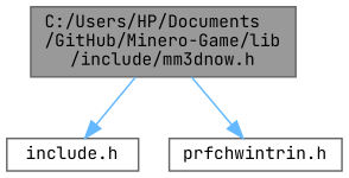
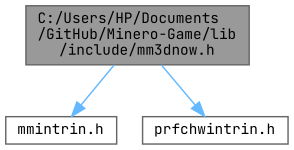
  digraph {
    fontname="JetBrains Mono"
    node [color=grey40 fillcolor=white fontname="JetBrains Mono" fontsize=10 shape=box style=filled]
    edge [color=steelblue1 fontname="JetBrains Mono" fontsize=10 labelfontname=Helvetica labelfontsize=10 style=solid]
    n1 [color=gray40 fillcolor=grey60 fontcolor=black height=0.2 label="C:/Users/HP/Documents\l/GitHub/Minero-Game/lib\l/include/mm3dnow.h" width=0.4]
-   n2 [height=0.2 label="include.h" width=0.4]
+   n2 [height=0.2 label="mmintrin.h" width=0.4]
    n3 [height=0.2 label="prfchwintrin.h" width=0.4]
    n1 -> n2
    n1 -> n3
  }
